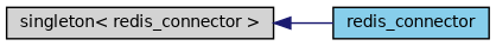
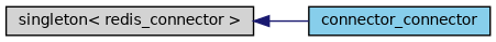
  digraph {
    rankdir=LR
    node [color=black fontname=Helvetica fontsize=10 shape=record style=filled]
    n1 [fillcolor=lightgrey height=0.2 label="singleton\< redis_connector \>" width=0.4]
-   n2 [fillcolor=skyblue height=0.2 label=redis_connector width=0.4]
+   n2 [fillcolor=skyblue height=0.2 label=connector_connector width=0.4]
    n1 -> n2 [color=midnightblue dir=back fontname=Helvetica fontsize=10 labelfontname=Helvetica labelfontsize=10 style=solid]
  }
